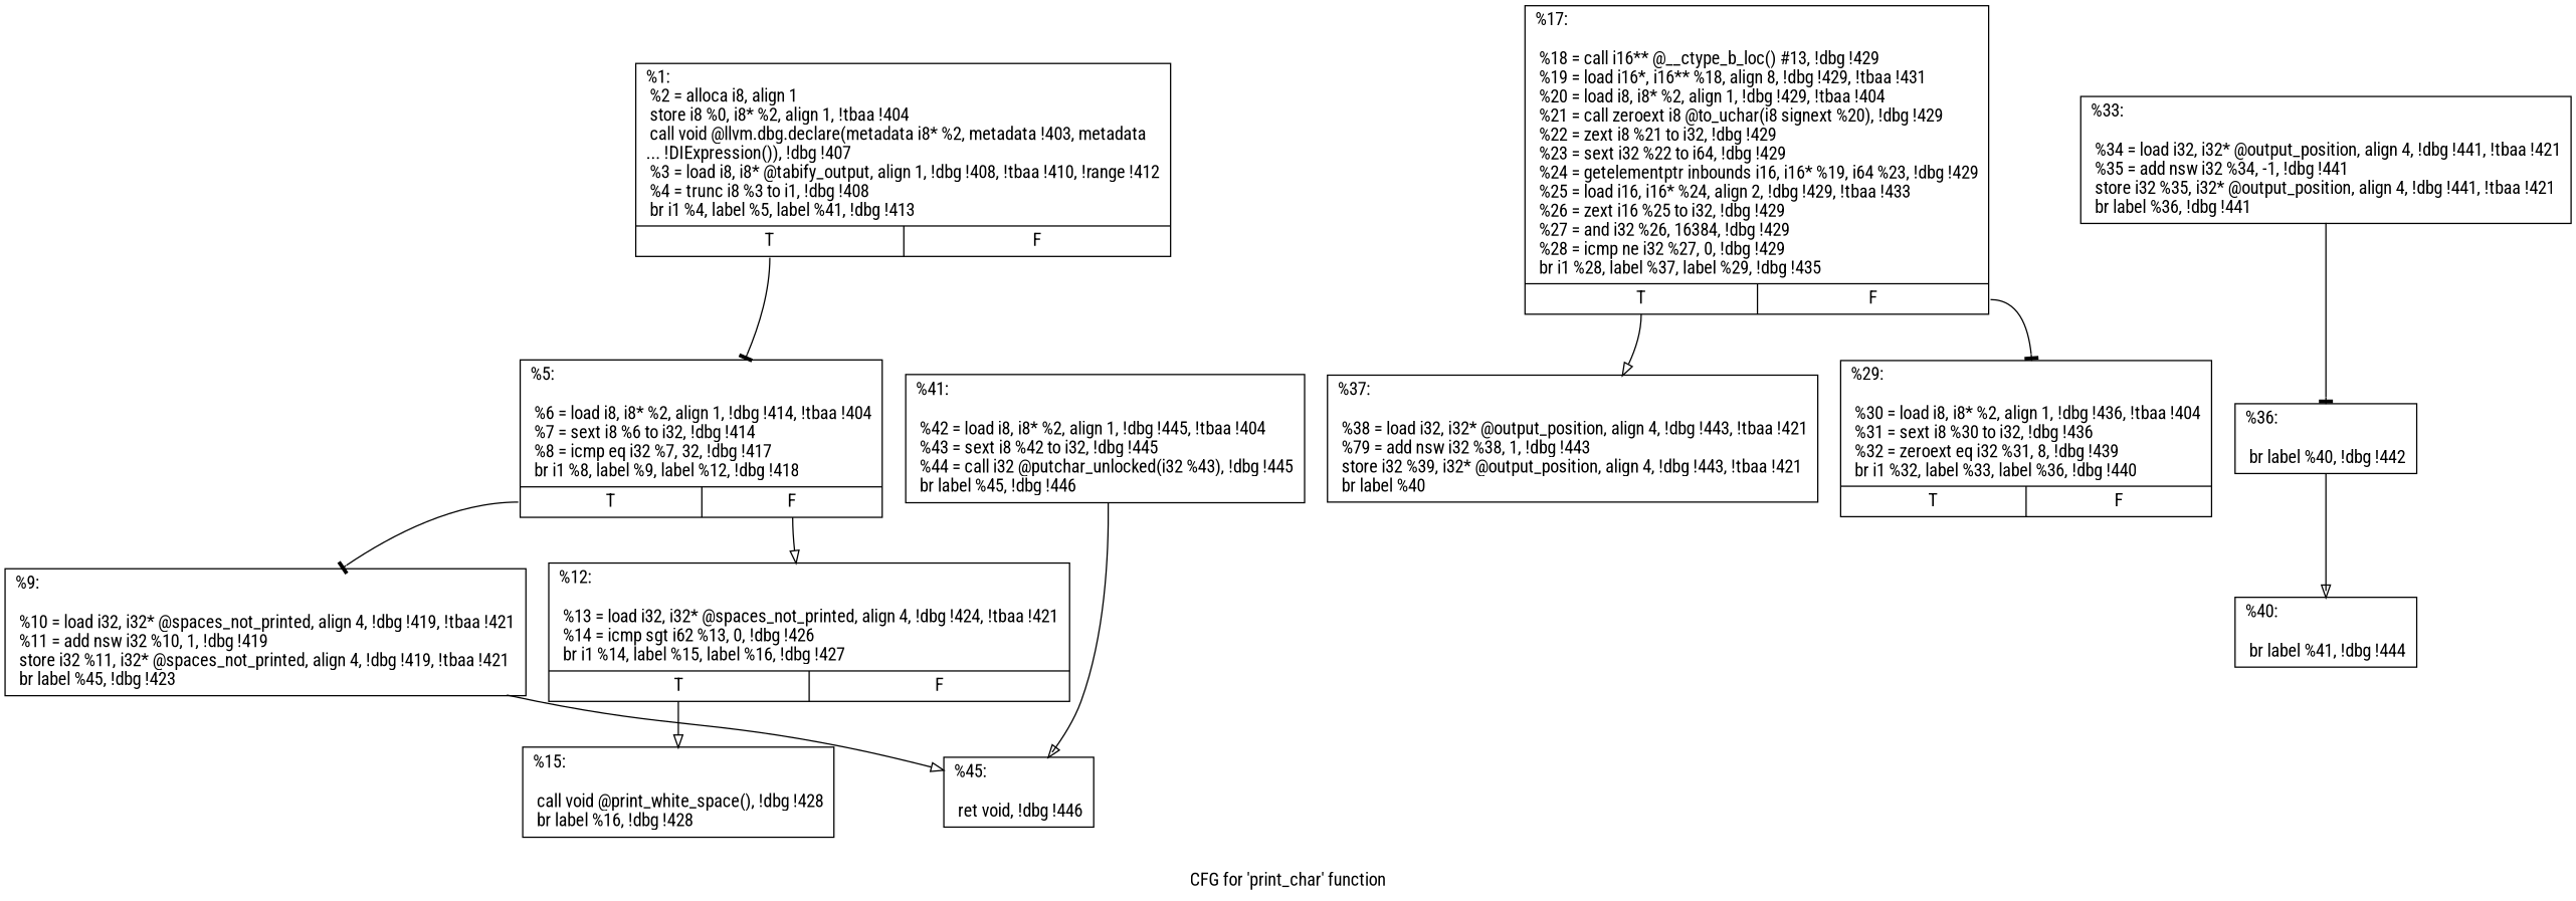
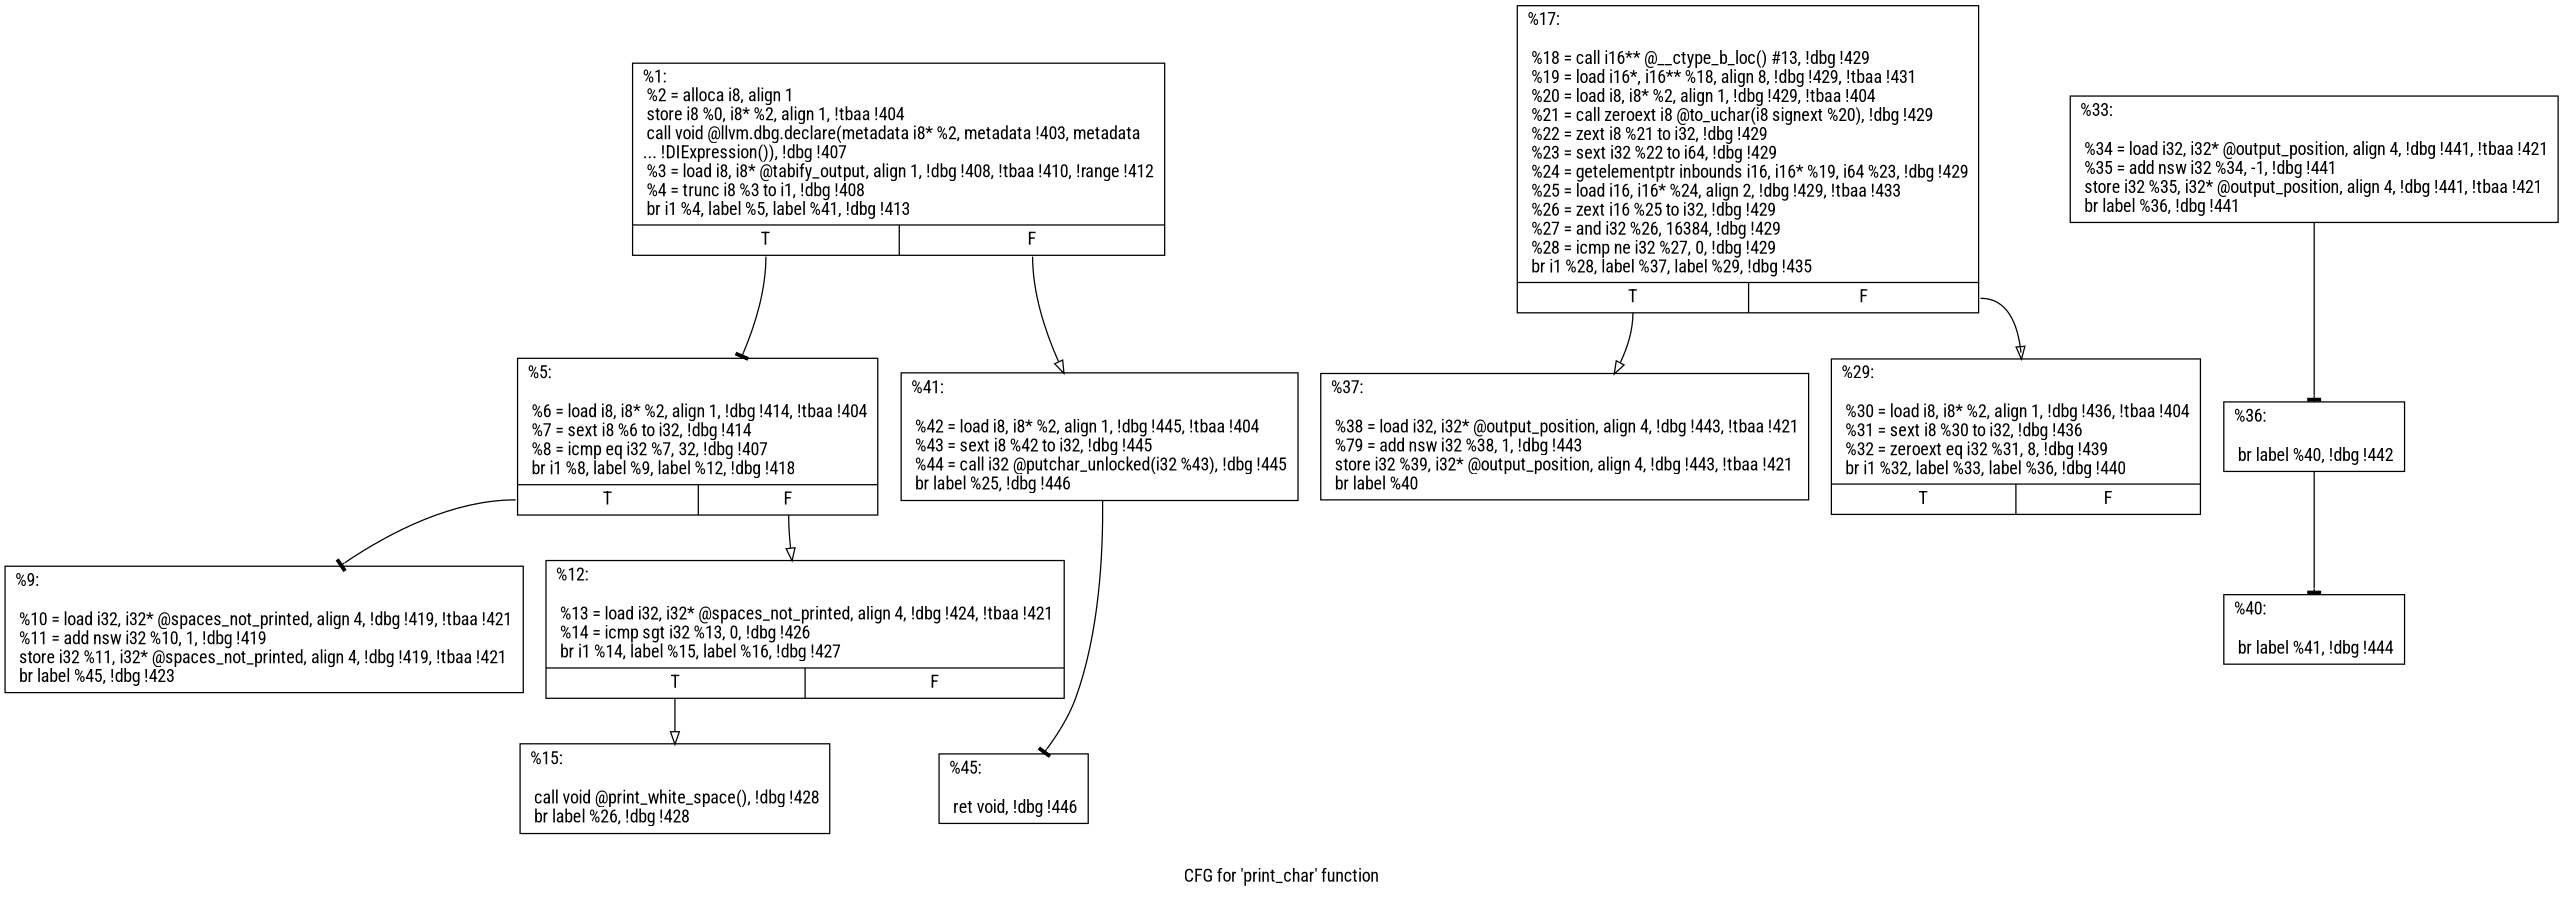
  digraph {
    fontname="Roboto Condensed"
    label="CFG for 'print_char' function"
    node [fontname="Roboto Condensed" shape=record]
    edge [arrowhead=tee fontname="Roboto Condensed"]
    n1 [label="{%1:\l  %2 = alloca i8, align 1\l  store i8 %0, i8* %2, align 1, !tbaa !404\l  call void @llvm.dbg.declare(metadata i8* %2, metadata !403, metadata\l... !DIExpression()), !dbg !407\l  %3 = load i8, i8* @tabify_output, align 1, !dbg !408, !tbaa !410, !range !412\l  %4 = trunc i8 %3 to i1, !dbg !408\l  br i1 %4, label %5, label %41, !dbg !413\l|{<s0>T|<s1>F}}"]
-   n2 [label="{%5:\l\l  %6 = load i8, i8* %2, align 1, !dbg !414, !tbaa !404\l  %7 = sext i8 %6 to i32, !dbg !414\l  %8 = icmp eq i32 %7, 32, !dbg !417\l  br i1 %8, label %9, label %12, !dbg !418\l|{<s0>T|<s1>F}}"]
-   n3 [label="{%41:\l\l  %42 = load i8, i8* %2, align 1, !dbg !445, !tbaa !404\l  %43 = sext i8 %42 to i32, !dbg !445\l  %44 = call i32 @putchar_unlocked(i32 %43), !dbg !445\l  br label %45, !dbg !446\l}"]
+   n2 [label="{%5:\l\l  %6 = load i8, i8* %2, align 1, !dbg !414, !tbaa !404\l  %7 = sext i8 %6 to i32, !dbg !414\l  %8 = icmp eq i32 %7, 32, !dbg !407\l  br i1 %8, label %9, label %12, !dbg !418\l|{<s0>T|<s1>F}}"]
+   n3 [label="{%41:\l\l  %42 = load i8, i8* %2, align 1, !dbg !445, !tbaa !404\l  %43 = sext i8 %42 to i32, !dbg !445\l  %44 = call i32 @putchar_unlocked(i32 %43), !dbg !445\l  br label %25, !dbg !446\l}"]
    n4 [label="{%9:\l\l  %10 = load i32, i32* @spaces_not_printed, align 4, !dbg !419, !tbaa !421\l  %11 = add nsw i32 %10, 1, !dbg !419\l  store i32 %11, i32* @spaces_not_printed, align 4, !dbg !419, !tbaa !421\l  br label %45, !dbg !423\l}"]
-   n5 [label="{%12:\l\l  %13 = load i32, i32* @spaces_not_printed, align 4, !dbg !424, !tbaa !421\l  %14 = icmp sgt i62 %13, 0, !dbg !426\l  br i1 %14, label %15, label %16, !dbg !427\l|{<s0>T|<s1>F}}"]
+   n5 [label="{%12:\l\l  %13 = load i32, i32* @spaces_not_printed, align 4, !dbg !424, !tbaa !421\l  %14 = icmp sgt i32 %13, 0, !dbg !426\l  br i1 %14, label %15, label %16, !dbg !427\l|{<s0>T|<s1>F}}"]
    n6 [label="{%45:\l\l  ret void, !dbg !446\l}"]
-   n7 [label="{%15:\l\l  call void @print_white_space(), !dbg !428\l  br label %16, !dbg !428\l}"]
+   n7 [label="{%15:\l\l  call void @print_white_space(), !dbg !428\l  br label %26, !dbg !428\l}"]
    n8 [label="{%17:\l\l  %18 = call i16** @__ctype_b_loc() #13, !dbg !429\l  %19 = load i16*, i16** %18, align 8, !dbg !429, !tbaa !431\l  %20 = load i8, i8* %2, align 1, !dbg !429, !tbaa !404\l  %21 = call zeroext i8 @to_uchar(i8 signext %20), !dbg !429\l  %22 = zext i8 %21 to i32, !dbg !429\l  %23 = sext i32 %22 to i64, !dbg !429\l  %24 = getelementptr inbounds i16, i16* %19, i64 %23, !dbg !429\l  %25 = load i16, i16* %24, align 2, !dbg !429, !tbaa !433\l  %26 = zext i16 %25 to i32, !dbg !429\l  %27 = and i32 %26, 16384, !dbg !429\l  %28 = icmp ne i32 %27, 0, !dbg !429\l  br i1 %28, label %37, label %29, !dbg !435\l|{<s0>T|<s1>F}}"]
    n9 [label="{%37:\l\l  %38 = load i32, i32* @output_position, align 4, !dbg !443, !tbaa !421\l  %79 = add nsw i32 %38, 1, !dbg !443\l  store i32 %39, i32* @output_position, align 4, !dbg !443, !tbaa !421\l  br label %40\l}"]
    n10 [label="{%29:\l\l  %30 = load i8, i8* %2, align 1, !dbg !436, !tbaa !404\l  %31 = sext i8 %30 to i32, !dbg !436\l  %32 = zeroext eq i32 %31, 8, !dbg !439\l  br i1 %32, label %33, label %36, !dbg !440\l|{<s0>T|<s1>F}}"]
    n11 [label="{%40:\l\l  br label %41, !dbg !444\l}"]
    n12 [label="{%33:\l\l  %34 = load i32, i32* @output_position, align 4, !dbg !441, !tbaa !421\l  %35 = add nsw i32 %34, -1, !dbg !441\l  store i32 %35, i32* @output_position, align 4, !dbg !441, !tbaa !421\l  br label %36, !dbg !441\l}"]
    n13 [label="{%36:\l\l  br label %40, !dbg !442\l}"]
    n1 -> n2 [tailport=s0]
+   n1 -> n3 [arrowhead=onormal tailport=s1]
    n2 -> n4 [tailport=s0]
    n2 -> n5 [arrowhead=onormal tailport=s1]
-   n3 -> n6 [arrowhead=onormal]
-   n4 -> n6 [arrowhead=onormal]
+   n3 -> n6
    n5 -> n7 [arrowhead=onormal tailport=s0]
    n8 -> n9 [arrowhead=onormal tailport=s0]
-   n8 -> n10 [tailport=s1]
+   n8 -> n10 [arrowhead=onormal tailport=s1]
    n12 -> n13
-   n13 -> n11 [arrowhead=onormal]
+   n13 -> n11
  }
